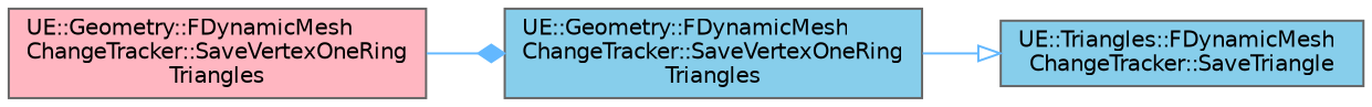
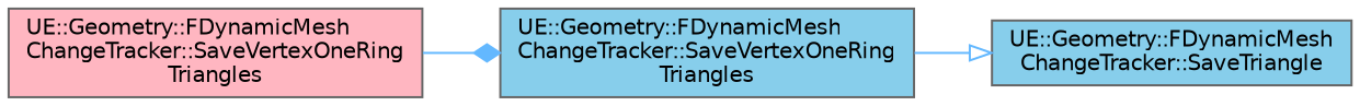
  digraph {
    rankdir=LR
    node [color=grey40 fillcolor=skyblue fontname=Helvetica fontsize=10 shape=box style=filled]
    edge [color=steelblue1 fontname=Helvetica fontsize=10 labelfontname=Helvetica labelfontsize=10 style=solid]
    n1 [color=gray40 fillcolor=lightpink fontcolor=black height=0.2 label="UE::Geometry::FDynamicMesh\lChangeTracker::SaveVertexOneRing\lTriangles" width=0.4]
    n2 [height=0.2 label="UE::Geometry::FDynamicMesh\lChangeTracker::SaveVertexOneRing\lTriangles" width=0.4]
-   n3 [height=0.2 label="UE::Triangles::FDynamicMesh\lChangeTracker::SaveTriangle" width=0.4]
+   n3 [height=0.2 label="UE::Geometry::FDynamicMesh\lChangeTracker::SaveTriangle" width=0.4]
    n1 -> n2 [arrowhead=diamond]
    n2 -> n3 [arrowhead=onormal]
  }
